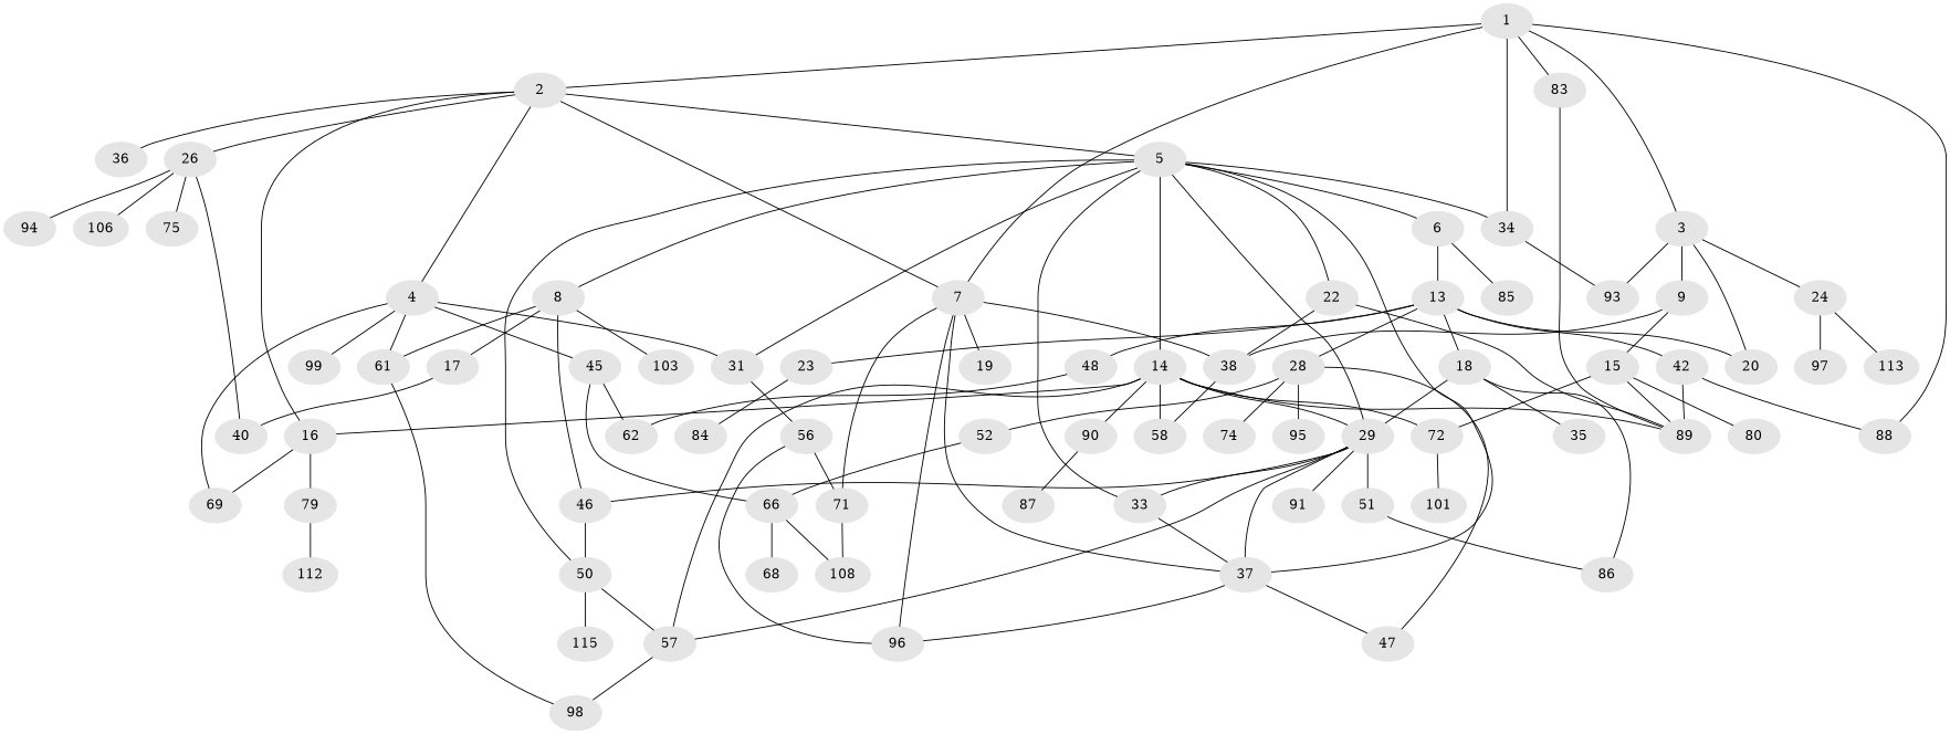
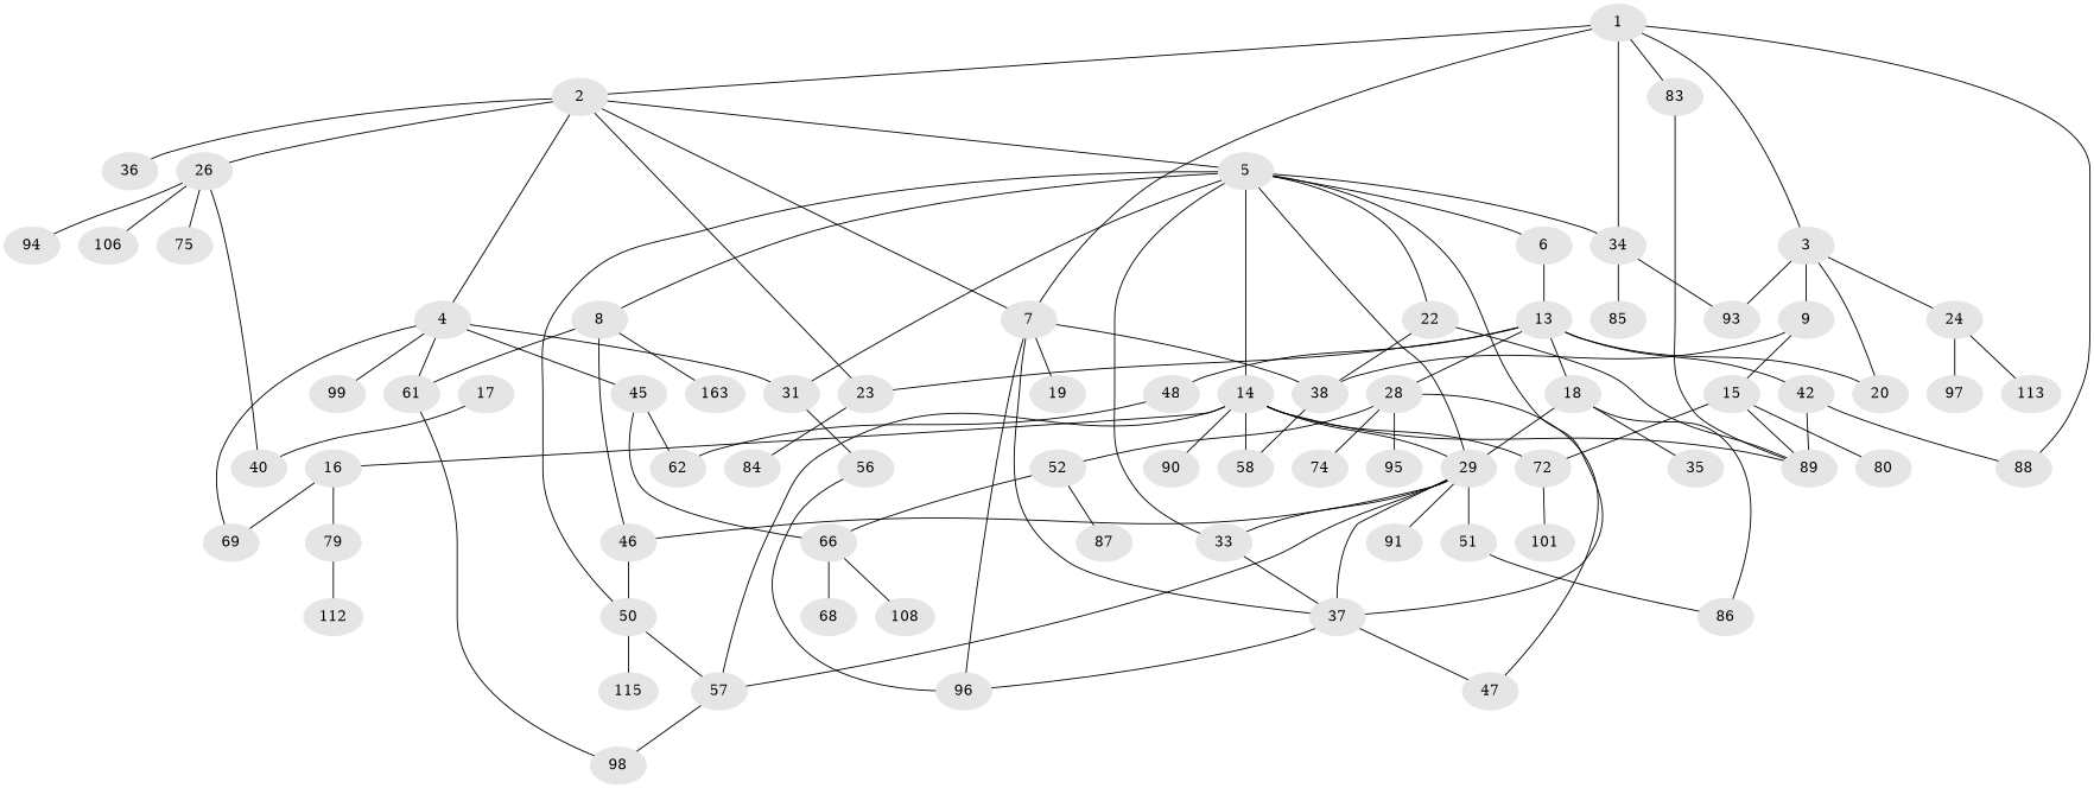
  graph {
    node [color=gray90 style=filled]
    1 [super="+13"]
    2 [super="+10"]
    3 [super="+92"]
    7 [super="+73"]
    34 [super="+64"]
    83
    88
    4 [super="+32"]
    5 [super="+27"]
    23 [super="+65"]
    26 [super="+30"]
    36
    9
    20 [super="+100"]
    24 [super="+70"]
    93
    37 [super="+39"]
    19 [super="+81"]
    38 [super="+55"]
-   71
    96
    85
    89 [super="+110"]
    31
    45 [super="+111"]
    61 [super="+102"]
    69 [super="+78"]
    99
    6 [super="+12"]
    8 [super="+41"]
    14 [super="+76"]
    22
    29 [super="+63"]
    33 [super="+77"]
    50 [super="+114"]
    84 [super="+107"]
    40 [super="+43"]
    75
    94
    106
    15 [super="+49"]
    97
    113
    56 [super="+60"]
    62
    66 [super="+67"]
    98
    n48 [label=13 super="+25"]
    17
    46
-   103
+   103 [label=163]
    16
    57 [super="+105"]
    58 [super="+104"]
    90
    72 [super="+109"]
    51 [super="+54"]
    91
    47
    115
    18 [super="+21"]
    28 [super="+44"]
    42 [super="+59"]
    48
    108
    80
    35
    86
    52 [super="+53"]
    74
    95
    79 [super="+82"]
    101
    112
    87
    68
    1 -- 2
    1 -- 3
    1 -- 7 [weight=2]
    1 -- 34
    1 -- 83
    1 -- 88
    2 -- 7
    2 -- 4
    2 -- 5
-   2 -- 16
+   2 -- 23
    2 -- 26
    2 -- 36
    3 -- 9
    3 -- 20
    3 -- 24
    3 -- 93
    7 -- 37
    7 -- 19
    7 -- 38
-   7 -- 71
    7 -- 96
    34 -- 93
-   6 -- 85
+   34 -- 85
    83 -- 89
    4 -- 31
    4 -- 45
    4 -- 61
    4 -- 69
    4 -- 99
    5 -- 34
    5 -- 37
    5 -- 31
    5 -- 6
    5 -- 8
    5 -- 14
    5 -- 22
    5 -- 29
    5 -- 33
    5 -- 50
    23 -- 84
    26 -- 40
    26 -- 75
    26 -- 94
    26 -- 106
    9 -- 38
    9 -- 15
    24 -- 97
    24 -- 113
    37 -- 96
    37 -- 47
    38 -- 58
-   71 -- 108
    31 -- 56
    45 -- 62
    45 -- 66
    61 -- 98
    6 -- n48
    8 -- 61
-   8 -- 17
    8 -- 46
    8 -- 103
    14 -- 89
    14 -- 29
    14 -- 16
    14 -- 57
    14 -- 58
    14 -- 90
    14 -- 72
    22 -- 38
    22 -- 89
    29 -- 37
    29 -- 33
    29 -- 46
    29 -- 57
    29 -- 51
    29 -- 91
    33 -- 37
    50 -- 57
    50 -- 115
    15 -- 89
    15 -- 72
    15 -- 80
-   56 -- 71 [weight=2]
    56 -- 96
    66 -- 108
    66 -- 68
    n48 -- 23
    n48 -- 20
    n48 -- 18
    n48 -- 28
    n48 -- 42
    n48 -- 48
    17 -- 40
    46 -- 50
    16 -- 69
    16 -- 79
    57 -- 98
    72 -- 101
    51 -- 86
    18 -- 29
    18 -- 35
    18 -- 86
    28 -- 47
    28 -- 52
    28 -- 74
    28 -- 95
    42 -- 88
    42 -- 89
    48 -- 62
    52 -- 66
-   90 -- 87
+   52 -- 87
    79 -- 112
  }
